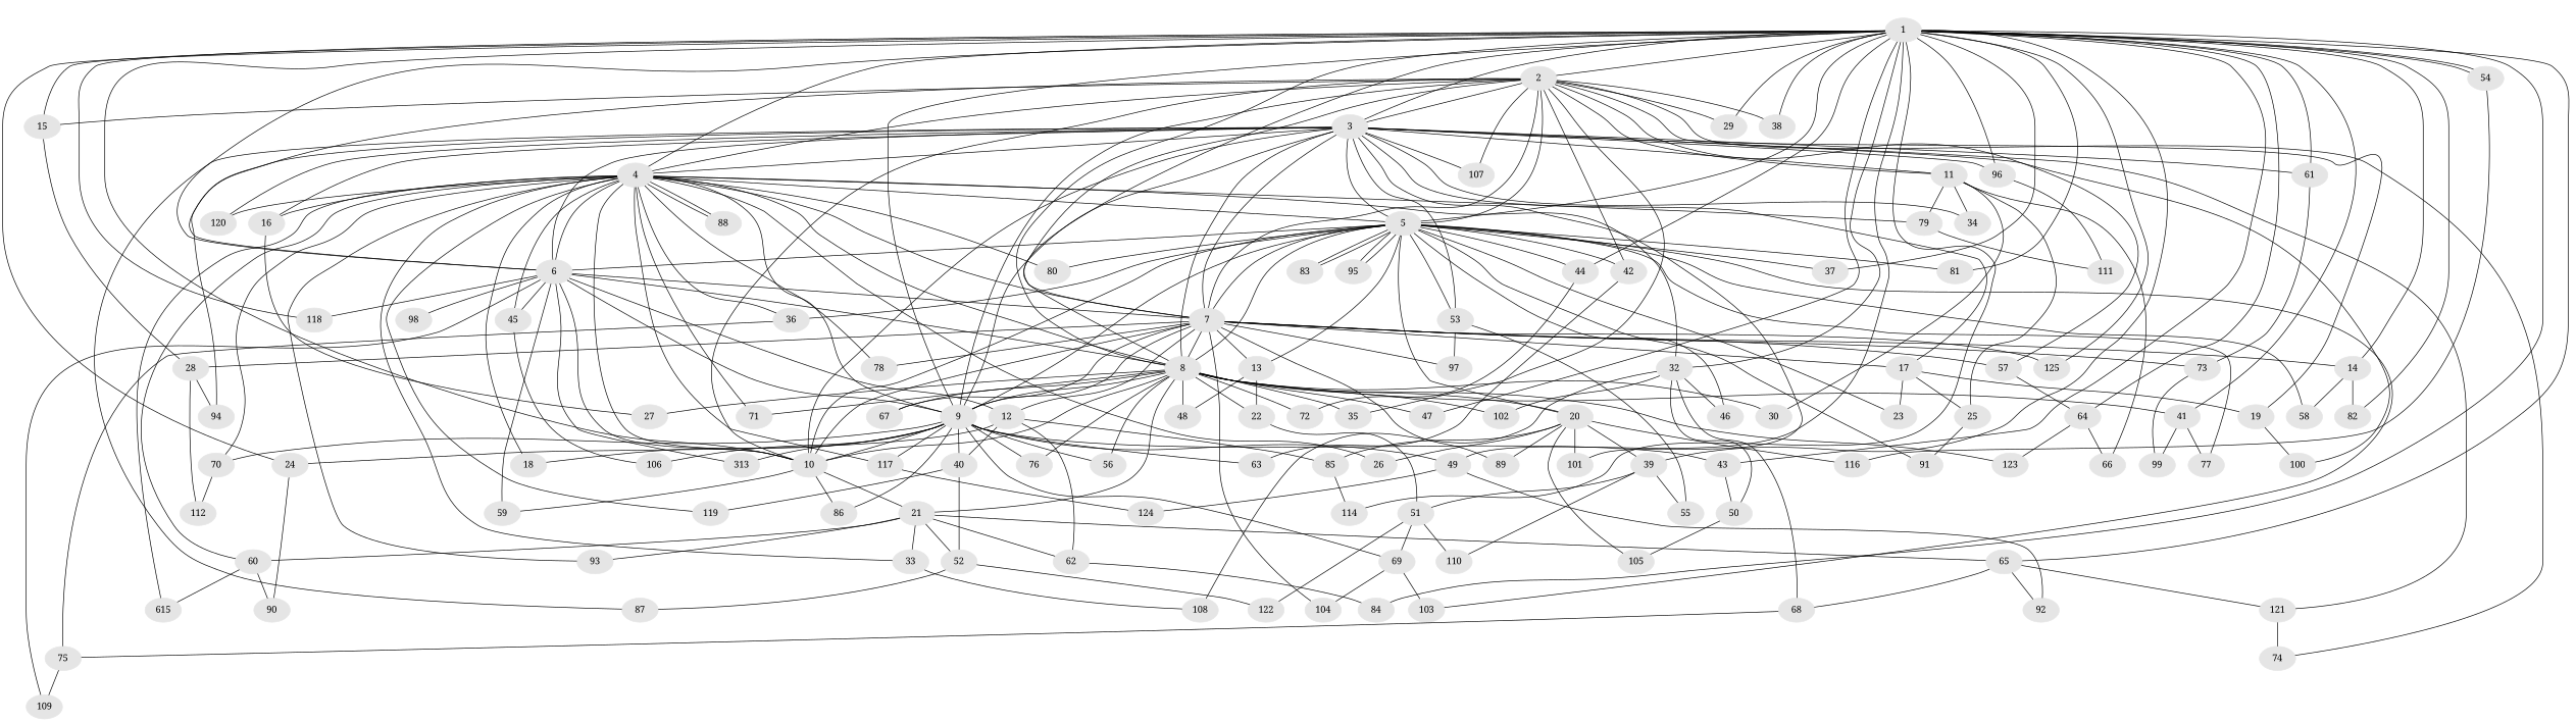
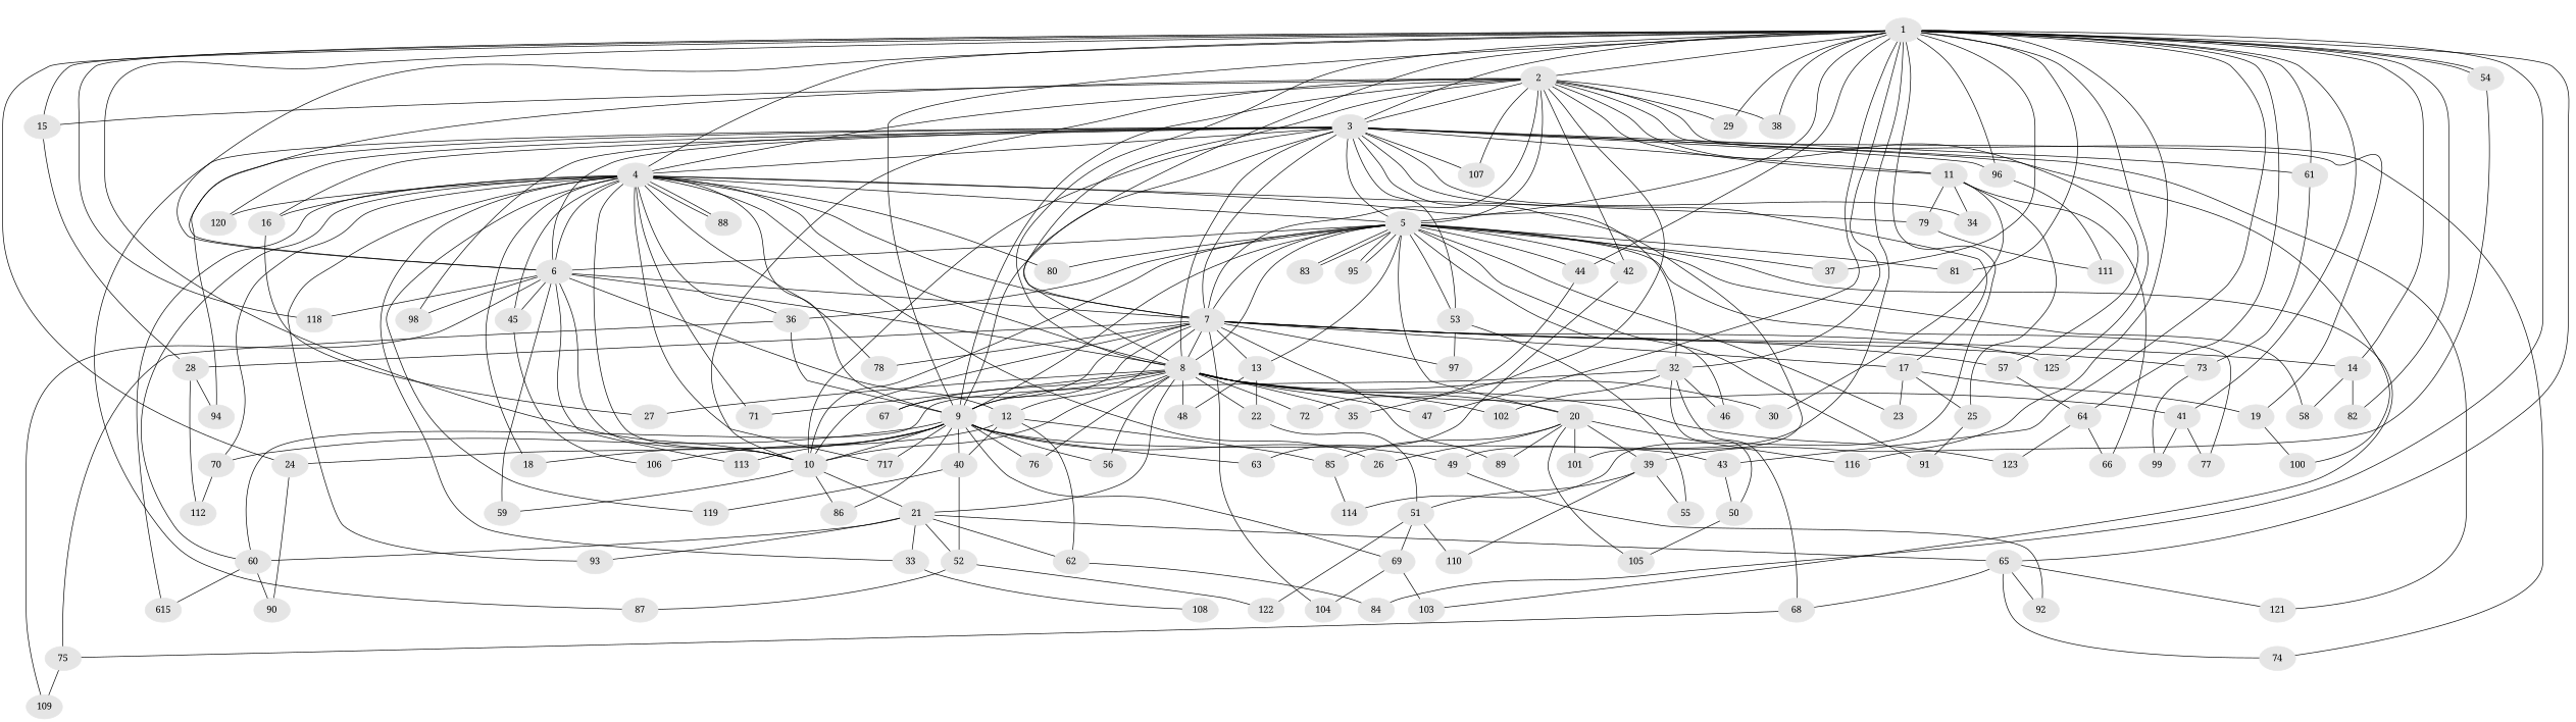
  graph {
    fontname="Noto Serif"
    node [color=gray90 fontname="Noto Serif" style=filled]
    edge [fontname="Noto Serif"]
    1
    2
    3
    4
    5
    6
    7
    8
    9
    10
    14
    15
    24
    29
    32
    37
    38
    39
    41
    43
    44
    47
    49
    54
    61
    64
    65
    81
    82
    84
    96
    114
    118
    125
    11
    19
    35
    42
    57
    74
    107
    16
    17
    34
    53
    87
    94
    98
    100
    101
    120
    121
    18
    26
    33
    36
    45
    60
    70
    71
    78
    79
    80
    88
    93
    n66 [label=615]
-   117
+   117 [label=717]
    119
    13
    20
    23
    46
    58
    77
    83
    91
    95
    103
    12
    59
    109
-   113 [label=313]
+   113
    28
    67
    73
    89
    97
    104
    21
    22
    27
    30
    48
    56
    72
    76
    102
    123
    40
    63
    69
    86
    106
    90
    50
    68
    108
    51
    55
    110
    99
    92
-   124
    116
    66
    111
    25
    75
    112
    85
    105
    62
    52
    122
    1 -- 2
    1 -- 3
    1 -- 4
    1 -- 5
    1 -- 6
    1 -- 7
    1 -- 8
    1 -- 9
    1 -- 10
    1 -- 14
    1 -- 15
    1 -- 24
    1 -- 29
    1 -- 32
    1 -- 37
    1 -- 38
    1 -- 39
    1 -- 41
    1 -- 43
    1 -- 44
    1 -- 47
    1 -- 49
    1 -- 54
    1 -- 54
    1 -- 61
    1 -- 64
    1 -- 65
    1 -- 81
    1 -- 82
    1 -- 84
    1 -- 96
    1 -- 114
    1 -- 118
    1 -- 125
    2 -- 3
    2 -- 4
    2 -- 5
    2 -- 6
    2 -- 7
    2 -- 8
    2 -- 9
    2 -- 10
    2 -- 15
    2 -- 29
    2 -- 38
    2 -- 11
    2 -- 19
    2 -- 35
    2 -- 42
    2 -- 57
    2 -- 74
    2 -- 107
    3 -- 4
    3 -- 5
    3 -- 6
    3 -- 7
    3 -- 8
    3 -- 9
    3 -- 10
    3 -- 61
    3 -- 96
    3 -- 11
    3 -- 107
    3 -- 16
    3 -- 17
    3 -- 34
    3 -- 53
    3 -- 87
    3 -- 94
+   3 -- 98
    3 -- 100
    3 -- 101
    3 -- 120
    3 -- 121
    4 -- 5
    4 -- 6
    4 -- 7
    4 -- 8
    4 -- 9
    4 -- 10
    4 -- 32
    4 -- 16
    4 -- 120
    4 -- 18
    4 -- 26
    4 -- 33
    4 -- 36
    4 -- 45
    4 -- 60
    4 -- 70
    4 -- 71
    4 -- 78
    4 -- 79
    4 -- 80
    4 -- 88
    4 -- 88
    4 -- 93
    4 -- n66
    4 -- 117
    4 -- 119
    5 -- 6
    5 -- 7
    5 -- 8
    5 -- 9
    5 -- 10
    5 -- 37
    5 -- 44
    5 -- 81
    5 -- 42
    5 -- 53
    5 -- 36
    5 -- 80
    5 -- 13
    5 -- 20
    5 -- 23
    5 -- 46
    5 -- 58
    5 -- 77
    5 -- 83
    5 -- 83
    5 -- 91
    5 -- 95
    5 -- 95
    5 -- 103
    6 -- 7
    6 -- 8
-   6 -- 9
+   36 -- 9
    6 -- 10
    6 -- 118
    6 -- 98
    6 -- 45
    6 -- 12
    6 -- 59
    6 -- 109
    6 -- 113
    7 -- 8
    7 -- 9
    7 -- 10
    7 -- 14
    7 -- 125
    7 -- 57
    7 -- 17
    7 -- 78
    7 -- 13
    7 -- 12
    7 -- 28
    7 -- 67
    7 -- 73
    7 -- 89
    7 -- 97
    7 -- 104
    8 -- 9
    8 -- 10
    8 -- 41
    8 -- 47
    8 -- 35
    8 -- 71
    8 -- 20
    8 -- 67
    8 -- 21
    8 -- 22
    8 -- 27
    8 -- 30
    8 -- 48
    8 -- 56
    8 -- 72
    8 -- 76
    8 -- 102
    8 -- 123
    9 -- 10
    9 -- 43
    9 -- 49
    9 -- 18
    9 -- 70
    9 -- 117
    9 -- 113
    9 -- 56
    9 -- 76
    9 -- 40
    9 -- 63
    9 -- 69
    9 -- 86
    9 -- 106
    10 -- 59
    10 -- 21
    10 -- 86
    14 -- 82
    14 -- 58
    15 -- 28
    24 -- 90
    32 -- 46
    32 -- 102
    32 -- 50
    32 -- 68
-   32 -- 108
+   32 -- 60
    39 -- 51
    39 -- 55
    39 -- 110
    41 -- 77
    41 -- 99
    43 -- 50
    44 -- 72
    49 -- 92
-   49 -- 124
    54 -- 116
    61 -- 73
    64 -- 123
    64 -- 66
-   121 -- 74
+   65 -- 74
    65 -- 121
    65 -- 68
    65 -- 92
    96 -- 111
    11 -- 34
    11 -- 79
    11 -- 30
    11 -- 66
    11 -- 25
    19 -- 100
    42 -- 63
    57 -- 64
    16 -- 27
    17 -- 19
    17 -- 23
    17 -- 25
    53 -- 97
    53 -- 55
    33 -- 108
    36 -- 75
    45 -- 106
    60 -- n66
    60 -- 90
    70 -- 112
    79 -- 111
-   117 -- 124
    13 -- 22
    13 -- 48
    20 -- 39
    20 -- 101
    20 -- 26
    20 -- 89
    20 -- 116
    20 -- 85
    20 -- 105
    12 -- 24
    12 -- 40
    12 -- 85
    12 -- 62
    28 -- 94
    28 -- 112
    73 -- 99
    21 -- 65
    21 -- 33
    21 -- 60
    21 -- 93
    21 -- 62
    21 -- 52
    22 -- 51
    40 -- 119
    40 -- 52
    69 -- 103
    69 -- 104
    50 -- 105
    68 -- 75
    51 -- 69
    51 -- 110
    51 -- 122
    25 -- 91
    75 -- 109
    85 -- 114
    62 -- 84
    52 -- 87
    52 -- 122
  }
